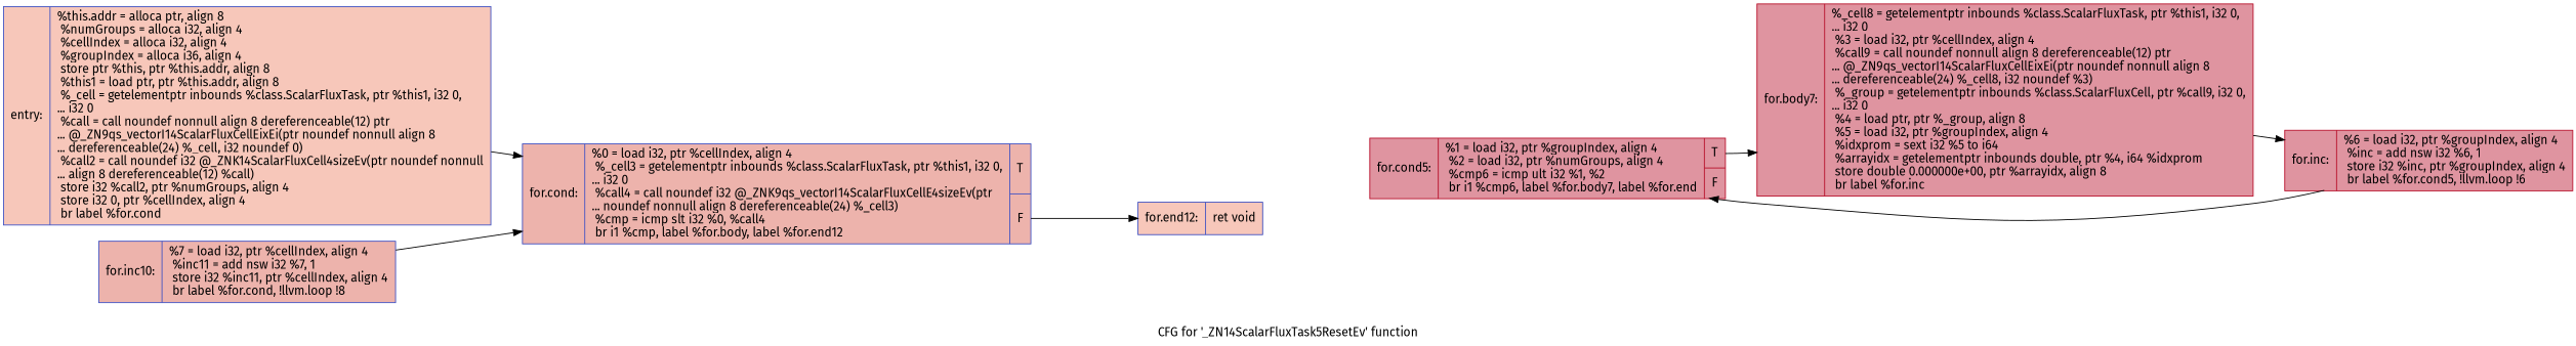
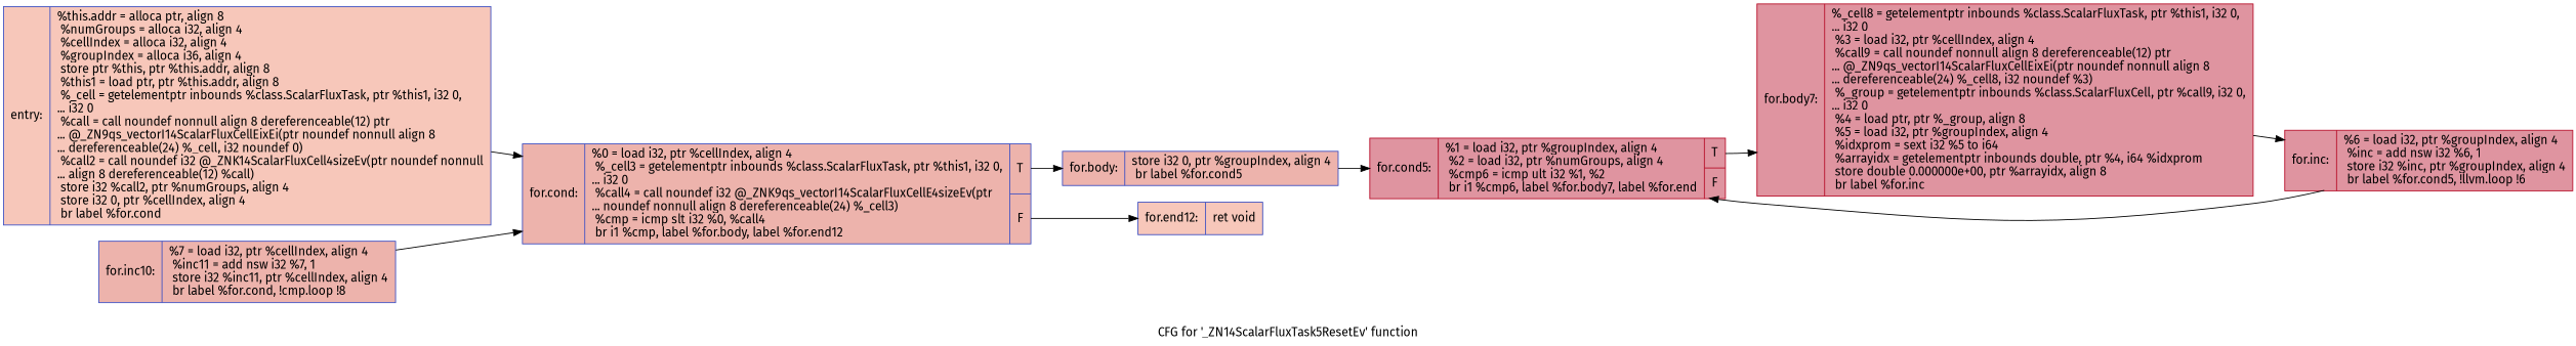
  digraph {
    fontname="Fira Sans"
    label="CFG for '_ZN14ScalarFluxTask5ResetEv' function"
    rankdir=LR
    node [color="#3d50c3ff" fillcolor="#d6524470" fontname="Fira Sans" shape=record style=filled]
    edge [fontname="Fira Sans"]
    n1 [fillcolor="#ec7f6370" label="{entry:\l|  %this.addr = alloca ptr, align 8\l  %numGroups = alloca i32, align 4\l  %cellIndex = alloca i32, align 4\l  %groupIndex = alloca i36, align 4\l  store ptr %this, ptr %this.addr, align 8\l  %this1 = load ptr, ptr %this.addr, align 8\l  %_cell = getelementptr inbounds %class.ScalarFluxTask, ptr %this1, i32 0,\l... i32 0\l  %call = call noundef nonnull align 8 dereferenceable(12) ptr\l... @_ZN9qs_vectorI14ScalarFluxCellEixEi(ptr noundef nonnull align 8\l... dereferenceable(24) %_cell, i32 noundef 0)\l  %call2 = call noundef i32 @_ZNK14ScalarFluxCell4sizeEv(ptr noundef nonnull\l... align 8 dereferenceable(12) %call)\l  store i32 %call2, ptr %numGroups, align 4\l  store i32 0, ptr %cellIndex, align 4\l  br label %for.cond\l}"]
    n2 [label="{for.cond:\l|  %0 = load i32, ptr %cellIndex, align 4\l  %_cell3 = getelementptr inbounds %class.ScalarFluxTask, ptr %this1, i32 0,\l... i32 0\l  %call4 = call noundef i32 @_ZNK9qs_vectorI14ScalarFluxCellE4sizeEv(ptr\l... noundef nonnull align 8 dereferenceable(24) %_cell3)\l  %cmp = icmp slt i32 %0, %call4\l  br i1 %cmp, label %for.body, label %for.end12\l|{<s0>T|<s1>F}}"]
+   n3 [label="{for.body:\l|  store i32 0, ptr %groupIndex, align 4\l  br label %for.cond5\l}"]
    n4 [fillcolor="#ec7f6370" label="{for.end12:\l|  ret void\l}"]
    n5 [color="#b70d28ff" fillcolor="#b70d2870" label="{for.cond5:\l|  %1 = load i32, ptr %groupIndex, align 4\l  %2 = load i32, ptr %numGroups, align 4\l  %cmp6 = icmp ult i32 %1, %2\l  br i1 %cmp6, label %for.body7, label %for.end\l|{<s0>T|<s1>F}}"]
    n6 [color="#b70d28ff" fillcolor="#b70d2870" label="{for.body7:\l|  %_cell8 = getelementptr inbounds %class.ScalarFluxTask, ptr %this1, i32 0,\l... i32 0\l  %3 = load i32, ptr %cellIndex, align 4\l  %call9 = call noundef nonnull align 8 dereferenceable(12) ptr\l... @_ZN9qs_vectorI14ScalarFluxCellEixEi(ptr noundef nonnull align 8\l... dereferenceable(24) %_cell8, i32 noundef %3)\l  %_group = getelementptr inbounds %class.ScalarFluxCell, ptr %call9, i32 0,\l... i32 0\l  %4 = load ptr, ptr %_group, align 8\l  %5 = load i32, ptr %groupIndex, align 4\l  %idxprom = sext i32 %5 to i64\l  %arrayidx = getelementptr inbounds double, ptr %4, i64 %idxprom\l  store double 0.000000e+00, ptr %arrayidx, align 8\l  br label %for.inc\l}"]
    n7 [color="#b70d28ff" fillcolor="#b70d2870" label="{for.inc:\l|  %6 = load i32, ptr %groupIndex, align 4\l  %inc = add nsw i32 %6, 1\l  store i32 %inc, ptr %groupIndex, align 4\l  br label %for.cond5, !llvm.loop !6\l}"]
-   n8 [label="{for.inc10:\l|  %7 = load i32, ptr %cellIndex, align 4\l  %inc11 = add nsw i32 %7, 1\l  store i32 %inc11, ptr %cellIndex, align 4\l  br label %for.cond, !llvm.loop !8\l}"]
+   n8 [label="{for.inc10:\l|  %7 = load i32, ptr %cellIndex, align 4\l  %inc11 = add nsw i32 %7, 1\l  store i32 %inc11, ptr %cellIndex, align 4\l  br label %for.cond, !cmp.loop !8\l}"]
    n1 -> n2
+   n2 -> n3 [tailport=s0]
    n2 -> n4 [tailport=s1]
+   n3 -> n5
    n5 -> n6 [tailport=s0]
    n6 -> n7
    n7 -> n5
    n8 -> n2
  }
